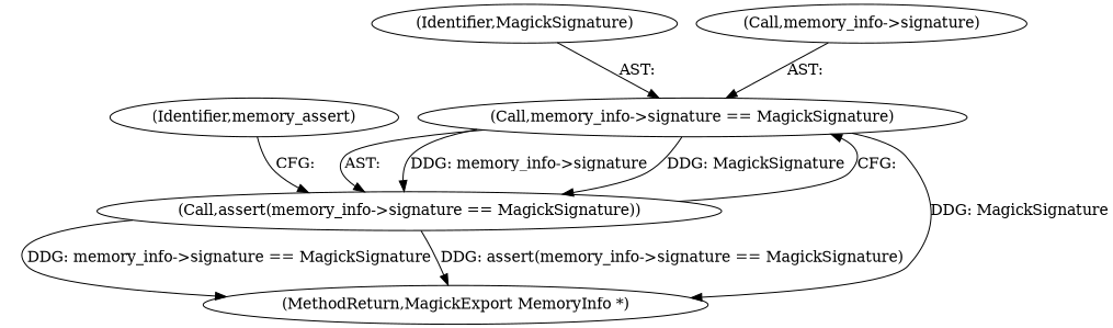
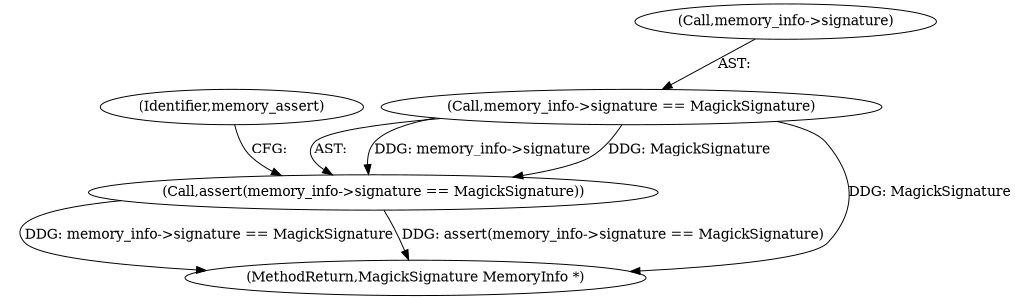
  digraph {
    n1 [label="(Call,memory_info->signature == MagickSignature)"]
    n2 [label="(Call,assert(memory_info->signature == MagickSignature))"]
-   n3 [label="(MethodReturn,MagickExport MemoryInfo *)"]
-   n4 [label="(Identifier,MagickSignature)"]
+   n3 [label="(MethodReturn,MagickSignature MemoryInfo *)"]
    n5 [label="(Identifier,memory_assert)"]
    n6 [label="(Call,memory_info->signature)"]
    n1 -> n2 [label="AST: "]
    n1 -> n2 [label="DDG: memory_info->signature"]
    n1 -> n2 [label="DDG: MagickSignature"]
    n1 -> n3 [label="DDG: MagickSignature"]
-   n2 -> n1 [label="CFG: "]
    n2 -> n3 [label="DDG: memory_info->signature == MagickSignature"]
    n2 -> n3 [label="DDG: assert(memory_info->signature == MagickSignature)"]
-   n4 -> n1 [label="AST: "]
    n5 -> n2 [label="CFG: "]
    n6 -> n1 [label="AST: "]
  }
